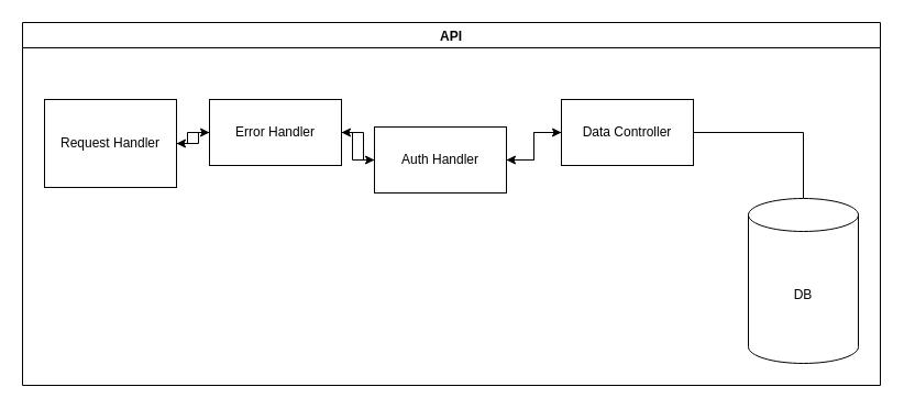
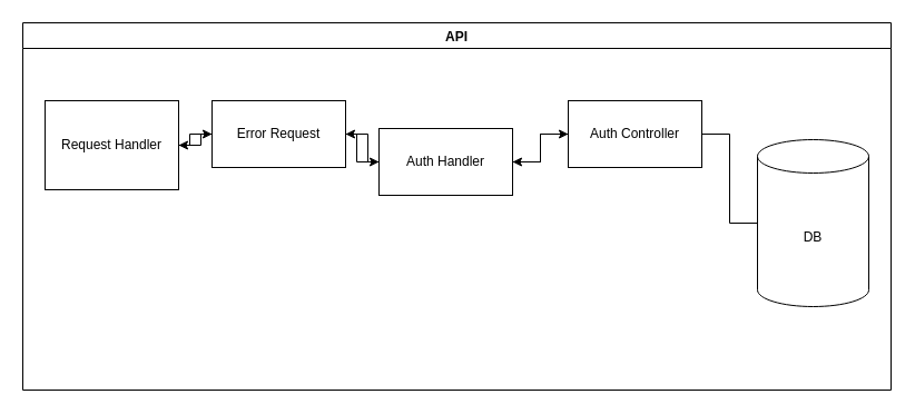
  <mxCell id="0" />
  <mxCell id="1" parent="0" />
  <mxCell id="2" value="API" style="swimlane;" vertex="1" parent="1"><mxGeometry x="20" y="20" width="780" height="330" as="geometry" /></mxCell>
  <mxCell id="3" value="" style="edgeStyle=orthogonalEdgeStyle;rounded=0;orthogonalLoop=1;jettySize=auto;html=1;" edge="1" parent="2" source="4" target="7"><mxGeometry relative="1" as="geometry" /></mxCell>
  <mxCell id="4" value="Request Handler" style="rounded=0;whiteSpace=wrap;html=1;" vertex="1" parent="2"><mxGeometry x="20" y="70" width="120" height="80" as="geometry" /></mxCell>
  <mxCell id="5" style="edgeStyle=orthogonalEdgeStyle;rounded=0;orthogonalLoop=1;jettySize=auto;html=1;exitX=0;exitY=0.5;exitDx=0;exitDy=0;" edge="1" parent="2" source="7" target="4"><mxGeometry relative="1" as="geometry" /></mxCell>
  <mxCell id="6" value="" style="edgeStyle=orthogonalEdgeStyle;rounded=0;orthogonalLoop=1;jettySize=auto;html=1;" edge="1" parent="2" source="7" target="10"><mxGeometry relative="1" as="geometry" /></mxCell>
- <mxCell id="7" value="Error Handler" style="rounded=0;whiteSpace=wrap;html=1;" vertex="1" parent="2"><mxGeometry x="170" y="70" width="120" height="60" as="geometry" /></mxCell>
+ <mxCell id="7" value="Error Request" style="rounded=0;whiteSpace=wrap;html=1;" vertex="1" parent="2"><mxGeometry x="170" y="70" width="120" height="60" as="geometry" /></mxCell>
  <mxCell id="8" style="edgeStyle=orthogonalEdgeStyle;rounded=0;orthogonalLoop=1;jettySize=auto;html=1;entryX=1;entryY=0.5;entryDx=0;entryDy=0;" edge="1" parent="2" source="10" target="7"><mxGeometry relative="1" as="geometry" /></mxCell>
  <mxCell id="9" value="" style="edgeStyle=orthogonalEdgeStyle;rounded=0;orthogonalLoop=1;jettySize=auto;html=1;" edge="1" parent="2" source="10" target="13"><mxGeometry relative="1" as="geometry" /></mxCell>
  <mxCell id="10" value="Auth Handler" style="rounded=0;whiteSpace=wrap;html=1;" vertex="1" parent="2"><mxGeometry x="320" y="95" width="120" height="60" as="geometry" /></mxCell>
  <mxCell id="11" style="edgeStyle=orthogonalEdgeStyle;rounded=0;orthogonalLoop=1;jettySize=auto;html=1;exitX=0;exitY=0.5;exitDx=0;exitDy=0;" edge="1" parent="2" source="13" target="10"><mxGeometry relative="1" as="geometry" /></mxCell>
  <mxCell id="12" style="edgeStyle=orthogonalEdgeStyle;rounded=0;orthogonalLoop=1;jettySize=auto;html=1;endArrow=none;" edge="1" parent="2" source="13" target="14"><mxGeometry relative="1" as="geometry" /></mxCell>
- <mxCell id="13" value="Data Controller" style="rounded=0;whiteSpace=wrap;html=1;" vertex="1" parent="2"><mxGeometry x="490" y="70" width="120" height="60" as="geometry" /></mxCell>
- <mxCell id="14" value="DB" style="shape=cylinder3;whiteSpace=wrap;html=1;boundedLbl=1;backgroundOutline=1;size=15;" vertex="1" parent="2"><mxGeometry x="660" y="160" width="100" height="150" as="geometry" /></mxCell>
+ <mxCell id="13" value="Auth Controller" style="rounded=0;whiteSpace=wrap;html=1;" vertex="1" parent="2"><mxGeometry x="490" y="70" width="120" height="60" as="geometry" /></mxCell>
+ <mxCell id="14" value="DB" style="shape=cylinder3;whiteSpace=wrap;html=1;boundedLbl=1;backgroundOutline=1;size=15;" vertex="1" parent="2"><mxGeometry x="660" y="105" width="100" height="150" as="geometry" /></mxCell>
